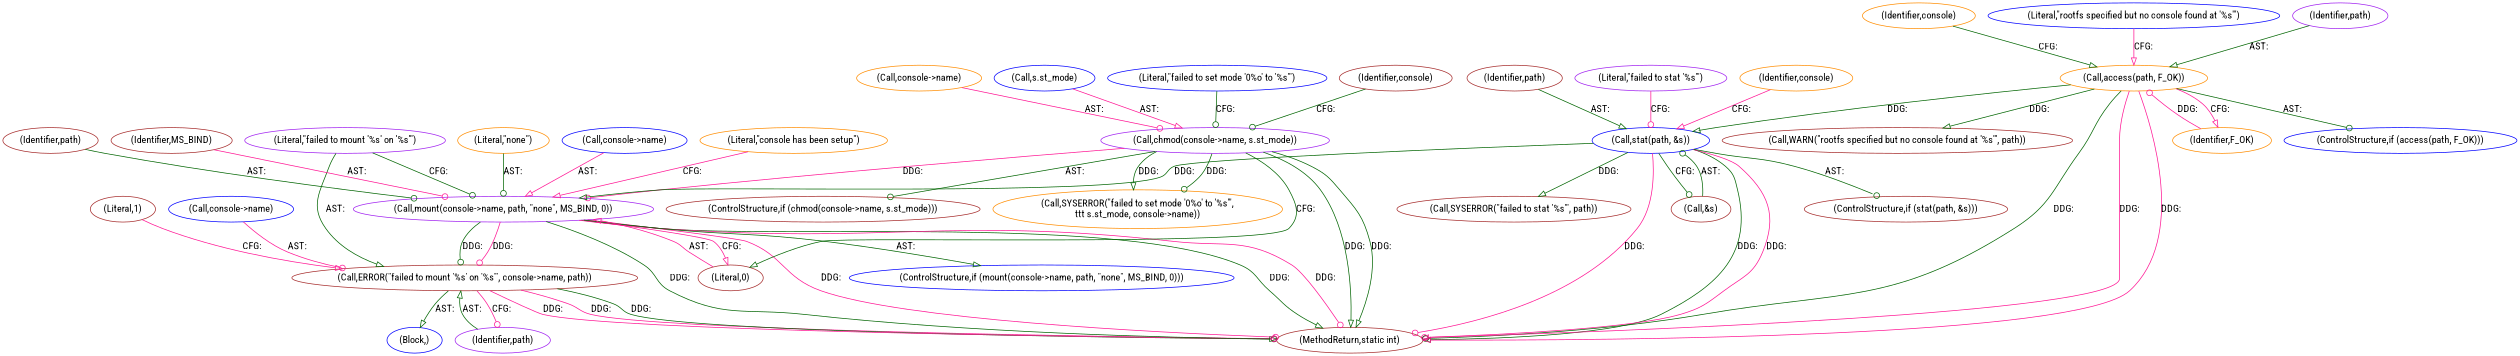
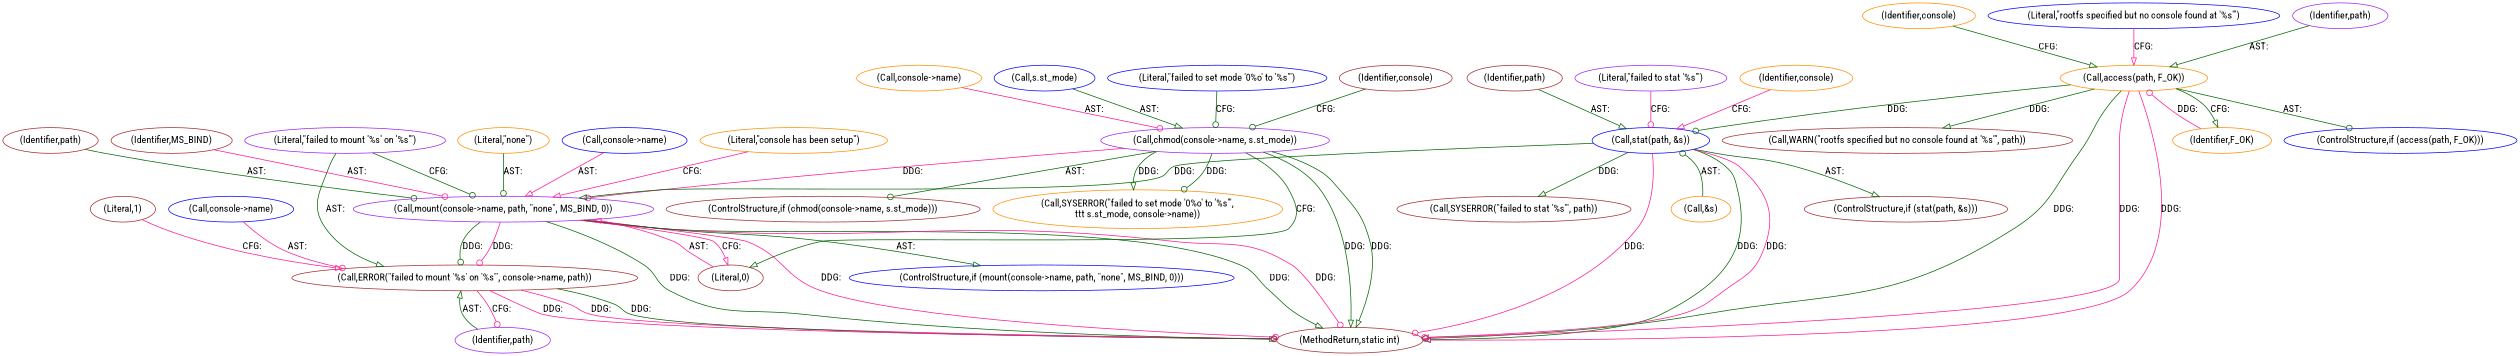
  digraph {
    fontname="Roboto Condensed"
    node [color=brown fontname="Roboto Condensed"]
    edge [arrowhead=onormal color=darkgreen fontname="Roboto Condensed"]
    n1 [label="(Call,ERROR(\"failed to mount '%s' on '%s'\", console->name, path))"]
    n2 [label="(MethodReturn,static int)"]
-   n3 [color=blue label="(Block,)"]
    n4 [color=purple label="(Identifier,path)"]
    n5 [color=purple label="(Call,mount(console->name, path, \"none\", MS_BIND, 0))"]
    n6 [label="(Literal,0)"]
    n7 [color=blue label="(ControlStructure,if (mount(console->name, path, \"none\", MS_BIND, 0)))"]
    n8 [color=purple label="(Call,chmod(console->name, s.st_mode))"]
    n9 [label="(ControlStructure,if (chmod(console->name, s.st_mode)))"]
    n10 [color=darkorange label="(Call,SYSERROR(\"failed to set mode '0%o' to '%s'\",\n\t\t\t s.st_mode, console->name))"]
    n11 [color=blue label="(Call,s.st_mode)"]
    n12 [color=blue label="(Call,stat(path, &s))"]
    n13 [label="(ControlStructure,if (stat(path, &s)))"]
-   n14 [label="(Call,&s)"]
+   n14 [color=darkorange label="(Call,&s)"]
    n15 [label="(Call,SYSERROR(\"failed to stat '%s'\", path))"]
    n16 [color=darkorange label="(Call,access(path, F_OK))"]
    n17 [color=darkorange label="(Identifier,F_OK)"]
    n18 [color=blue label="(ControlStructure,if (access(path, F_OK)))"]
    n19 [label="(Call,WARN(\"rootfs specified but no console found at '%s'\", path))"]
    n20 [color=blue label="(Literal,\"failed to set mode '0%o' to '%s'\")"]
    n21 [color=darkorange label="(Identifier,console)"]
    n22 [label="(Identifier,path)"]
    n23 [color=darkorange label="(Literal,\"console has been setup\")"]
    n24 [color=blue label="(Call,console->name)"]
    n25 [color=purple label="(Literal,\"failed to stat '%s'\")"]
    n26 [label="(Identifier,console)"]
    n27 [color=darkorange label="(Identifier,console)"]
    n28 [color=purple label="(Literal,\"failed to mount '%s' on '%s'\")"]
    n29 [color=darkorange label="(Call,console->name)"]
    n30 [label="(Identifier,path)"]
    n31 [label="(Identifier,MS_BIND)"]
    n32 [color=darkorange label="(Literal,\"none\")"]
    n33 [color=blue label="(Call,console->name)"]
    n34 [label="(Literal,1)"]
    n35 [color=blue label="(Literal,\"rootfs specified but no console found at '%s'\")"]
    n36 [color=purple label="(Identifier,path)"]
    n1 -> n2 [arrowhead=odot color=deeppink label="DDG: "]
    n1 -> n2 [arrowhead=odot label="DDG: "]
    n1 -> n2 [arrowhead=odot color=deeppink label="DDG: "]
-   n1 -> n3 [label="AST: "]
    n1 -> n4 [arrowhead=odot color=deeppink label="CFG: "]
    n4 -> n1 [label="AST: "]
    n5 -> n1 [arrowhead=odot color=deeppink label="DDG: "]
    n5 -> n1 [arrowhead=odot label="DDG: "]
    n5 -> n2 [label="DDG: "]
    n5 -> n2 [arrowhead=odot color=deeppink label="DDG: "]
    n5 -> n2 [label="DDG: "]
    n5 -> n2 [arrowhead=odot color=deeppink label="DDG: "]
    n5 -> n6 [color=deeppink label="CFG: "]
    n5 -> n7 [label="AST: "]
    n6 -> n5 [color=deeppink label="AST: "]
    n8 -> n2 [label="DDG: "]
    n8 -> n2 [label="DDG: "]
    n8 -> n5 [arrowhead=odot color=deeppink label="DDG: "]
    n8 -> n6 [label="CFG: "]
    n8 -> n9 [arrowhead=odot label="AST: "]
    n8 -> n10 [arrowhead=odot label="DDG: "]
    n8 -> n10 [label="DDG: "]
-   n11 -> n8 [color=deeppink label="AST: "]
+   n11 -> n8 [label="AST: "]
    n12 -> n2 [label="DDG: "]
    n12 -> n2 [color=deeppink label="DDG: "]
    n12 -> n2 [arrowhead=odot color=deeppink label="DDG: "]
    n12 -> n5 [label="DDG: "]
-   n12 -> n13 [arrowhead=odot label="AST: "]
-   n12 -> n14 [arrowhead=odot label="CFG: "]
+   n12 -> n13 [label="AST: "]
    n12 -> n15 [label="DDG: "]
    n14 -> n12 [arrowhead=odot label="AST: "]
    n16 -> n2 [arrowhead=odot label="DDG: "]
    n16 -> n2 [arrowhead=odot color=deeppink label="DDG: "]
    n16 -> n2 [color=deeppink label="DDG: "]
-   n16 -> n12 [label="DDG: "]
-   n16 -> n17 [color=deeppink label="CFG: "]
+   n16 -> n12 [arrowhead=odot label="DDG: "]
+   n16 -> n17 [label="CFG: "]
    n16 -> n18 [arrowhead=odot label="AST: "]
    n16 -> n19 [label="DDG: "]
    n17 -> n16 [arrowhead=odot color=deeppink label="DDG: "]
    n20 -> n8 [arrowhead=odot label="CFG: "]
    n21 -> n16 [label="CFG: "]
    n22 -> n12 [label="AST: "]
    n23 -> n5 [color=deeppink label="CFG: "]
    n24 -> n1 [arrowhead=odot color=deeppink label="AST: "]
    n25 -> n12 [arrowhead=odot color=deeppink label="CFG: "]
    n26 -> n8 [arrowhead=odot label="CFG: "]
    n27 -> n12 [color=deeppink label="CFG: "]
    n28 -> n1 [label="AST: "]
    n28 -> n5 [arrowhead=odot label="CFG: "]
    n29 -> n8 [arrowhead=odot color=deeppink label="AST: "]
    n30 -> n5 [arrowhead=odot label="AST: "]
    n31 -> n5 [arrowhead=odot color=deeppink label="AST: "]
    n32 -> n5 [arrowhead=odot label="AST: "]
    n33 -> n5 [color=deeppink label="AST: "]
    n34 -> n1 [color=deeppink label="CFG: "]
    n35 -> n16 [color=deeppink label="CFG: "]
    n36 -> n16 [label="AST: "]
  }
